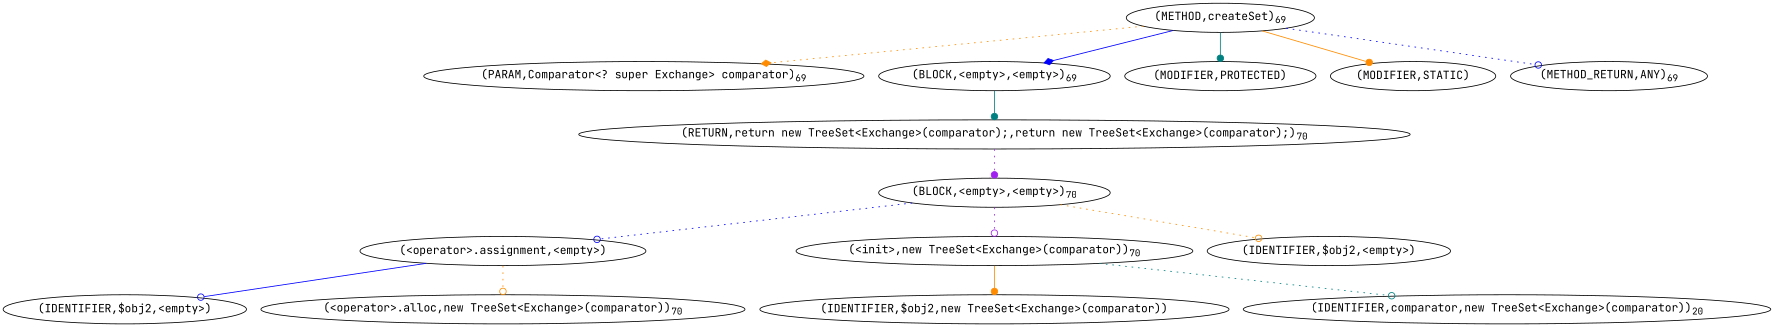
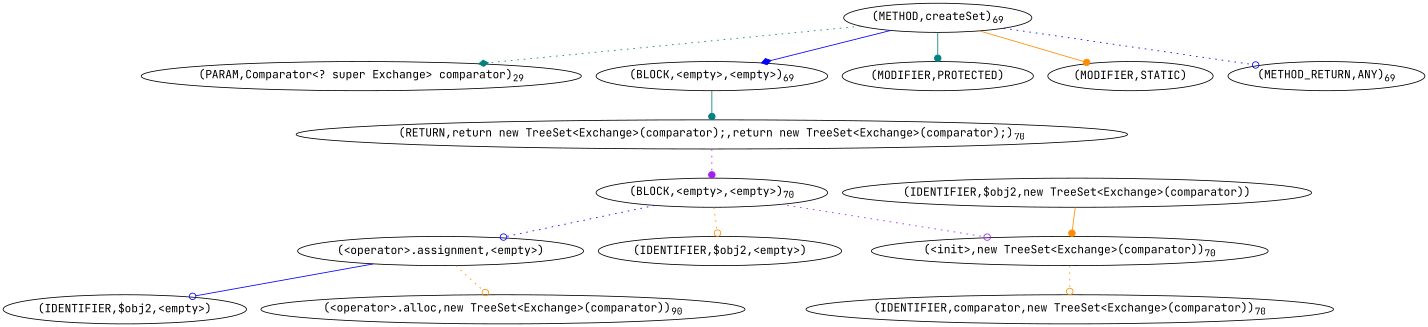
  digraph {
    fontname="JetBrains Mono"
    node [fontname="JetBrains Mono"]
    edge [arrowhead=odot color=darkorange fontname="JetBrains Mono" style=dotted]
    n1 [label=<(METHOD,createSet)<SUB>69</SUB>>]
-   n2 [label=<(PARAM,Comparator&lt;? super Exchange&gt; comparator)<SUB>69</SUB>>]
+   n2 [label=<(PARAM,Comparator&lt;? super Exchange&gt; comparator)<SUB>29</SUB>>]
    n3 [label=<(BLOCK,&lt;empty&gt;,&lt;empty&gt;)<SUB>69</SUB>>]
    n4 [label=<(MODIFIER,PROTECTED)>]
    n5 [label=<(MODIFIER,STATIC)>]
    n6 [label=<(METHOD_RETURN,ANY)<SUB>69</SUB>>]
    n7 [label=<(RETURN,return new TreeSet&lt;Exchange&gt;(comparator);,return new TreeSet&lt;Exchange&gt;(comparator);)<SUB>70</SUB>>]
    n8 [label=<(BLOCK,&lt;empty&gt;,&lt;empty&gt;)<SUB>70</SUB>>]
    n9 [label=<(&lt;operator&gt;.assignment,&lt;empty&gt;)>]
    n10 [label=<(&lt;init&gt;,new TreeSet&lt;Exchange&gt;(comparator))<SUB>70</SUB>>]
    n11 [label=<(IDENTIFIER,$obj2,&lt;empty&gt;)>]
    n12 [label=<(IDENTIFIER,$obj2,&lt;empty&gt;)>]
-   n13 [label=<(&lt;operator&gt;.alloc,new TreeSet&lt;Exchange&gt;(comparator))<SUB>70</SUB>>]
+   n13 [label=<(&lt;operator&gt;.alloc,new TreeSet&lt;Exchange&gt;(comparator))<SUB>90</SUB>>]
    n14 [label=<(IDENTIFIER,$obj2,new TreeSet&lt;Exchange&gt;(comparator))>]
-   n15 [label=<(IDENTIFIER,comparator,new TreeSet&lt;Exchange&gt;(comparator))<SUB>20</SUB>>]
-   n1 -> n2 [arrowhead=diamond]
+   n15 [label=<(IDENTIFIER,comparator,new TreeSet&lt;Exchange&gt;(comparator))<SUB>70</SUB>>]
+   n1 -> n2 [arrowhead=diamond color=teal]
    n1 -> n3 [arrowhead=diamond color=blue style=solid]
    n1 -> n4 [arrowhead=dot color=teal style=solid]
    n1 -> n5 [arrowhead=dot style=solid]
    n1 -> n6 [color=blue]
    n3 -> n7 [arrowhead=dot color=teal style=solid]
    n7 -> n8 [arrowhead=dot color=purple]
    n8 -> n9 [color=blue]
    n8 -> n10 [color=purple]
    n8 -> n11
    n9 -> n12 [color=blue style=solid]
    n9 -> n13
-   n10 -> n14 [arrowhead=dot style=solid]
-   n10 -> n15 [color=teal]
+   n14 -> n10 [arrowhead=dot style=solid]
+   n10 -> n15
  }
